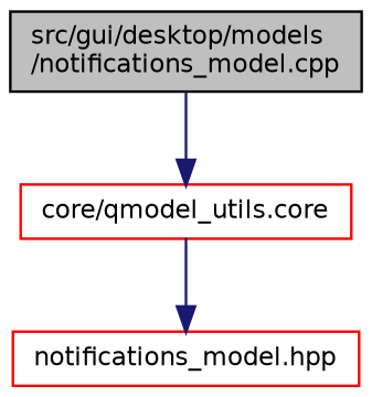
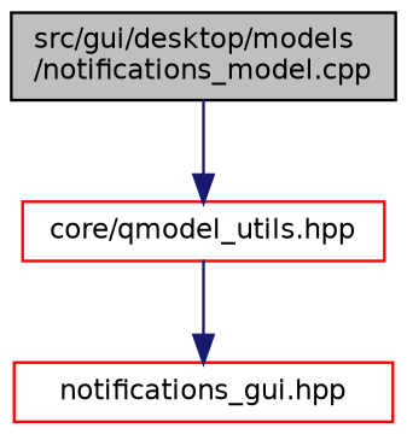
  digraph {
    node [color=red fillcolor=white fontname=Helvetica fontsize=10 shape=record style=filled]
    edge [color=midnightblue fontname=Helvetica fontsize=10 labelfontname=Helvetica labelfontsize=10 style=solid]
    n1 [color=black fillcolor=grey75 fontcolor=black height=0.2 label="src/gui/desktop/models\l/notifications_model.cpp" width=0.4]
-   n2 [height=0.2 label="core/qmodel_utils.core" width=0.4]
-   n3 [height=0.2 label="notifications_model.hpp" width=0.4]
+   n2 [height=0.2 label="core/qmodel_utils.hpp" width=0.4]
+   n3 [height=0.2 label="notifications_gui.hpp" width=0.4]
    n1 -> n2
    n2 -> n3
  }
